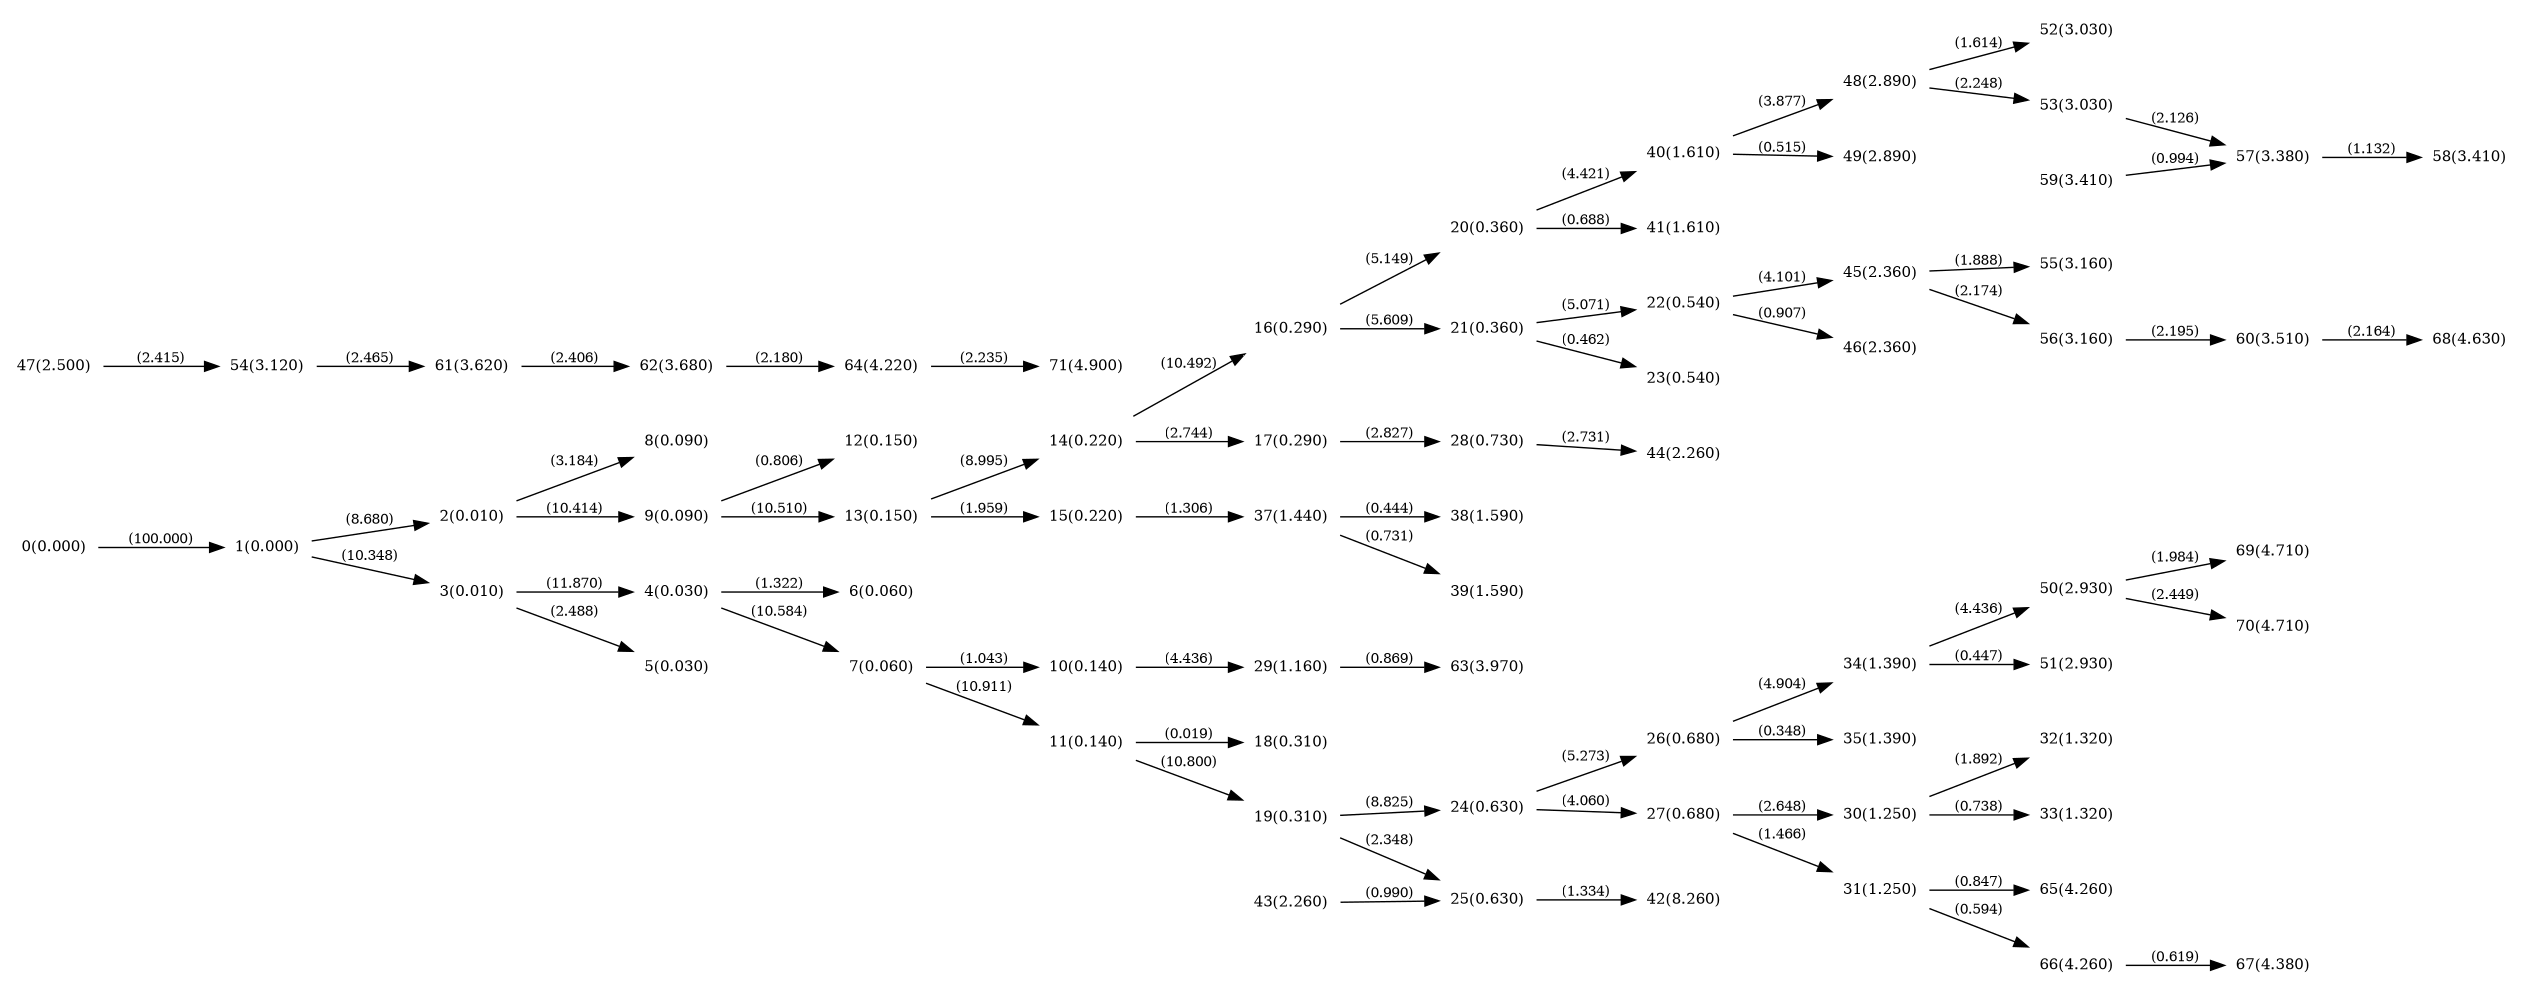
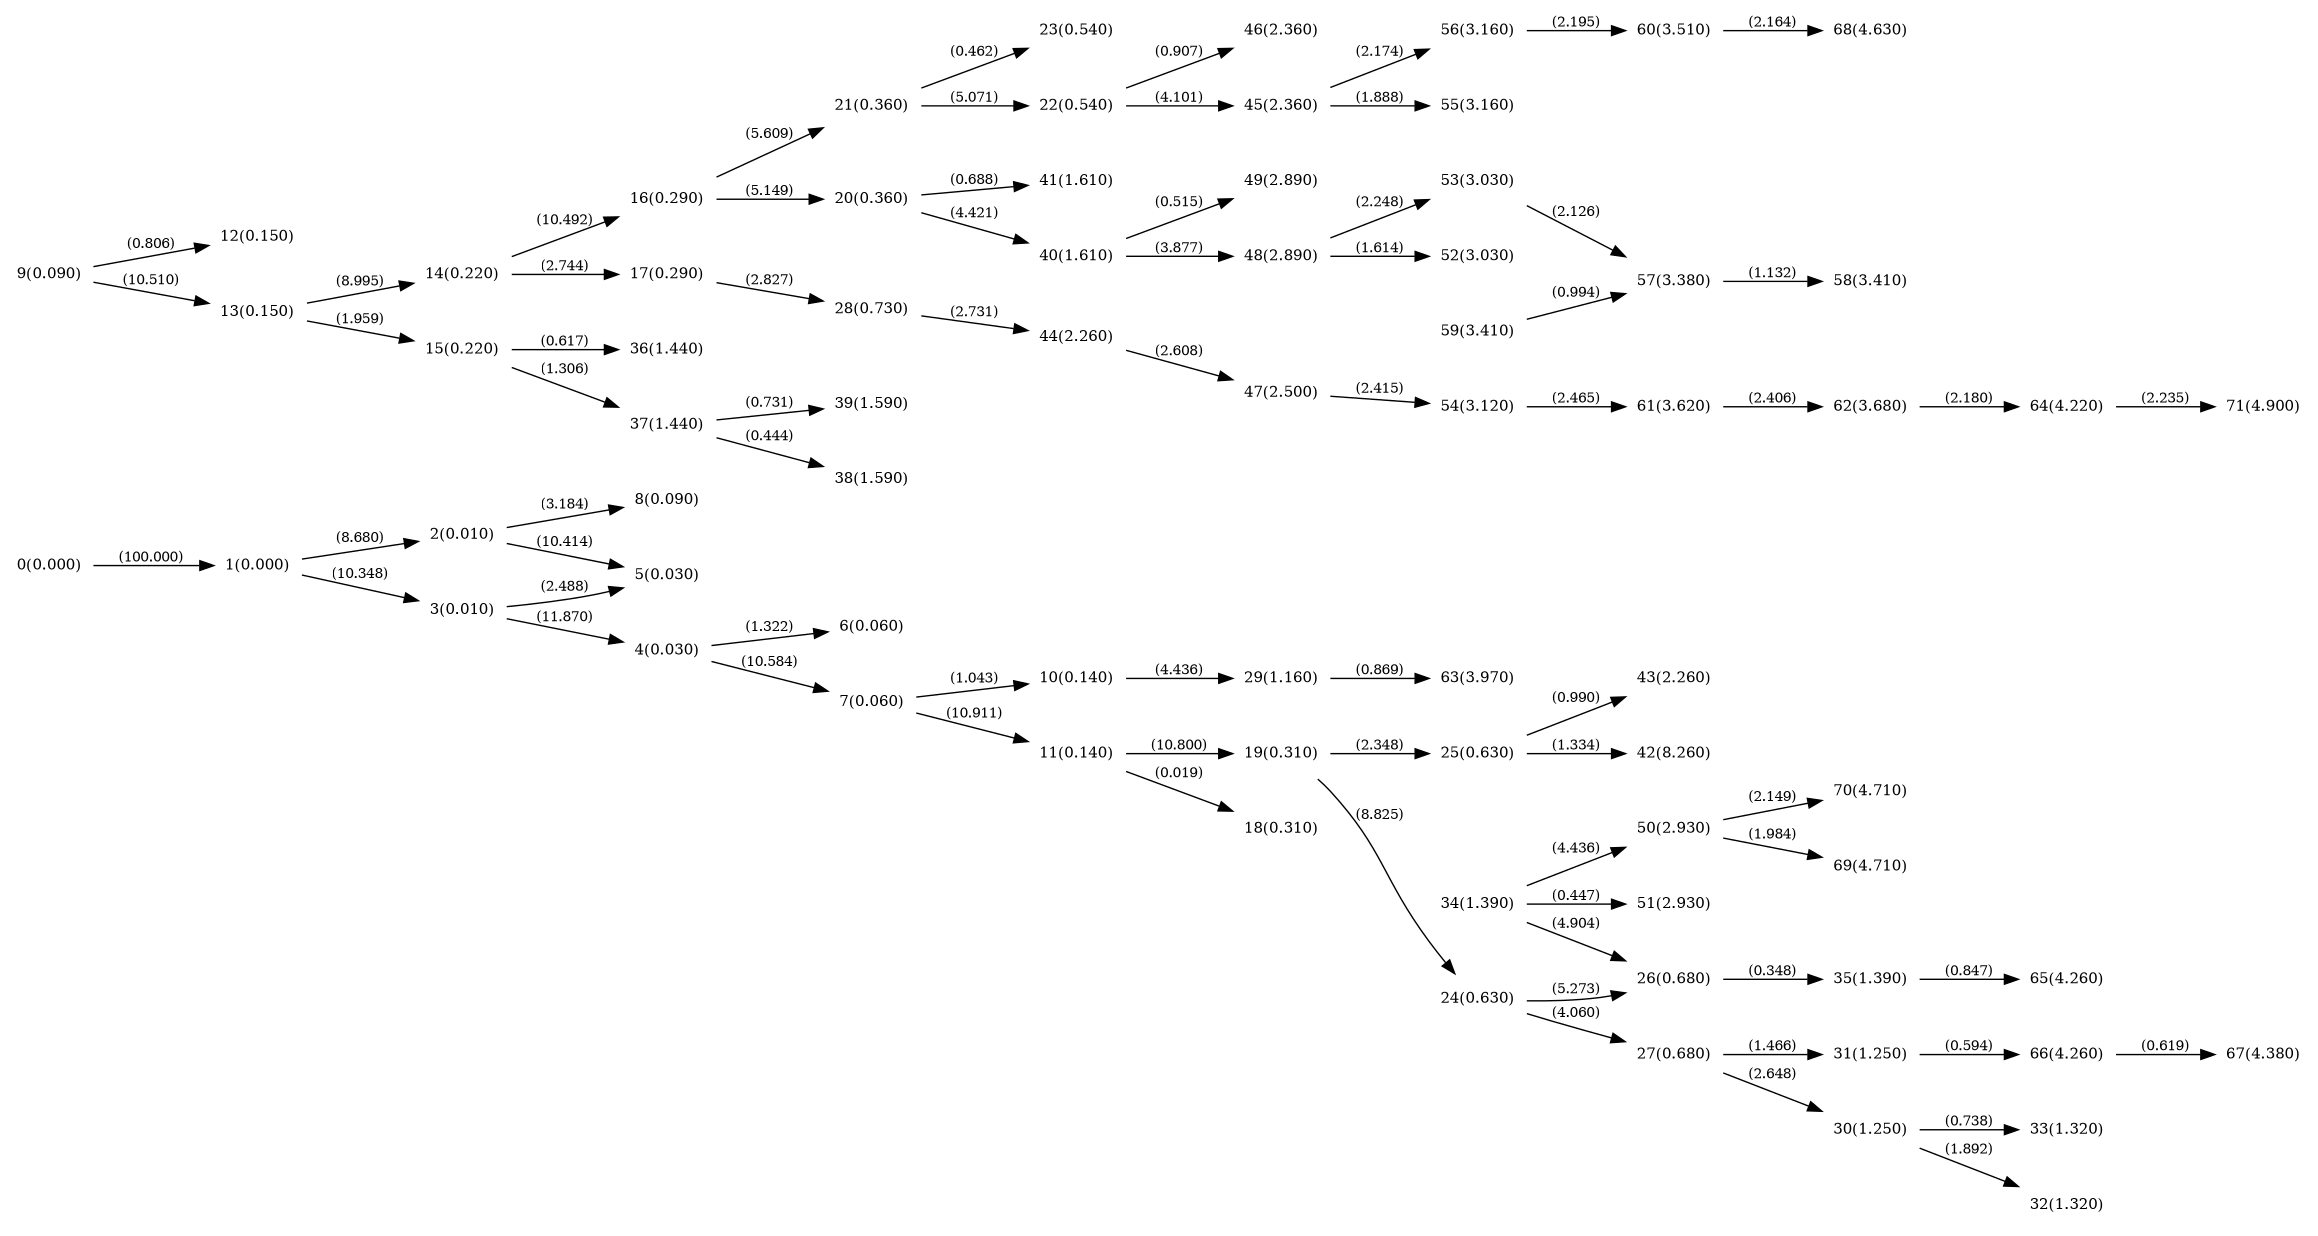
  digraph {
    rankdir=LR
    node [fontsize=11 shape=plaintext]
    edge [fontsize=10]
    n1 [label="0(0.000)"]
    n2 [label="1(0.000)"]
    n3 [label="2(0.010)"]
    n4 [label="3(0.010)"]
    n5 [label="8(0.090)"]
    n6 [label="9(0.090)"]
    n7 [label="4(0.030)"]
    n8 [label="5(0.030)"]
    n9 [label="12(0.150)"]
    n10 [label="13(0.150)"]
    n11 [label="6(0.060)"]
    n12 [label="7(0.060)"]
    n13 [label="10(0.140)"]
    n14 [label="11(0.140)"]
    n15 [label="29(1.160)"]
    n16 [label="18(0.310)"]
    n17 [label="19(0.310)"]
    n18 [label="14(0.220)"]
    n19 [label="15(0.220)"]
    n20 [label="63(3.970)"]
    n21 [label="24(0.630)"]
    n22 [label="25(0.630)"]
    n23 [label="16(0.290)"]
    n24 [label="17(0.290)"]
+   n25 [label="36(1.440)"]
    n26 [label="37(1.440)"]
    n27 [label="20(0.360)"]
    n28 [label="21(0.360)"]
    n29 [label="28(0.730)"]
    n30 [label="38(1.590)"]
    n31 [label="39(1.590)"]
    n32 [label="40(1.610)"]
    n33 [label="41(1.610)"]
    n34 [label="22(0.540)"]
    n35 [label="23(0.540)"]
    n36 [label="44(2.260)"]
    n37 [label="26(0.680)"]
    n38 [label="27(0.680)"]
    n39 [label="42(8.260)"]
    n40 [label="43(2.260)"]
    n41 [label="48(2.890)"]
    n42 [label="49(2.890)"]
    n43 [label="45(2.360)"]
    n44 [label="46(2.360)"]
    n45 [label="55(3.160)"]
    n46 [label="56(3.160)"]
    n47 [label="34(1.390)"]
    n48 [label="35(1.390)"]
    n49 [label="30(1.250)"]
    n50 [label="31(1.250)"]
    n51 [label="50(2.930)"]
    n52 [label="51(2.930)"]
    n53 [label="32(1.320)"]
    n54 [label="33(1.320)"]
    n55 [label="65(4.260)"]
    n56 [label="66(4.260)"]
    n57 [label="47(2.500)"]
    n58 [label="67(4.380)"]
    n59 [label="69(4.710)"]
    n60 [label="70(4.710)"]
    n61 [label="52(3.030)"]
    n62 [label="53(3.030)"]
    n63 [label="54(3.120)"]
    n64 [label="60(3.510)"]
    n65 [label="61(3.620)"]
    n66 [label="57(3.380)"]
    n67 [label="58(3.410)"]
    n68 [label="62(3.680)"]
    n69 [label="68(4.630)"]
    n70 [label="59(3.410)"]
    n71 [label="64(4.220)"]
    n72 [label="71(4.900)"]
    n1 -> n2 [label="(100.000)"]
    n2 -> n3 [label="(8.680)"]
    n2 -> n4 [label="(10.348)"]
    n3 -> n5 [label="(3.184)"]
-   n3 -> n6 [label="(10.414)"]
+   n3 -> n8 [label="(10.414)"]
    n4 -> n7 [label="(11.870)"]
    n4 -> n8 [label="(2.488)"]
    n6 -> n9 [label="(0.806)"]
    n6 -> n10 [label="(10.510)"]
    n7 -> n11 [label="(1.322)"]
    n7 -> n12 [label="(10.584)"]
    n10 -> n18 [label="(8.995)"]
    n10 -> n19 [label="(1.959)"]
    n12 -> n13 [label="(1.043)"]
    n12 -> n14 [label="(10.911)"]
    n13 -> n15 [label="(4.436)"]
    n14 -> n16 [label="(0.019)"]
    n14 -> n17 [label="(10.800)"]
    n15 -> n20 [label="(0.869)"]
    n17 -> n21 [label="(8.825)"]
    n17 -> n22 [label="(2.348)"]
    n18 -> n23 [label="(10.492)"]
    n18 -> n24 [label="(2.744)"]
+   n19 -> n25 [label="(0.617)"]
    n19 -> n26 [label="(1.306)"]
    n21 -> n37 [label="(5.273)"]
    n21 -> n38 [label="(4.060)"]
    n22 -> n39 [label="(1.334)"]
-   n40 -> n22 [label="(0.990)"]
+   n22 -> n40 [label="(0.990)"]
    n23 -> n27 [label="(5.149)"]
    n23 -> n28 [label="(5.609)"]
    n24 -> n29 [label="(2.827)"]
    n26 -> n30 [label="(0.444)"]
    n26 -> n31 [label="(0.731)"]
    n27 -> n32 [label="(4.421)"]
    n27 -> n33 [label="(0.688)"]
    n28 -> n34 [label="(5.071)"]
    n28 -> n35 [label="(0.462)"]
    n29 -> n36 [label="(2.731)"]
    n32 -> n41 [label="(3.877)"]
    n32 -> n42 [label="(0.515)"]
    n34 -> n43 [label="(4.101)"]
    n34 -> n44 [label="(0.907)"]
-   n37 -> n47 [label="(4.904)"]
+   n36 -> n57 [label="(2.608)"]
+   n47 -> n37 [label="(4.904)"]
    n37 -> n48 [label="(0.348)"]
    n38 -> n49 [label="(2.648)"]
    n38 -> n50 [label="(1.466)"]
    n41 -> n61 [label="(1.614)"]
    n41 -> n62 [label="(2.248)"]
    n43 -> n45 [label="(1.888)"]
    n43 -> n46 [label="(2.174)"]
    n46 -> n64 [label="(2.195)"]
    n47 -> n51 [label="(4.436)"]
    n47 -> n52 [label="(0.447)"]
    n49 -> n53 [label="(1.892)"]
    n49 -> n54 [label="(0.738)"]
-   n50 -> n55 [label="(0.847)"]
+   n48 -> n55 [label="(0.847)"]
    n50 -> n56 [label="(0.594)"]
    n51 -> n59 [label="(1.984)"]
-   n51 -> n60 [label="(2.449)"]
+   n51 -> n60 [label="(2.149)"]
    n56 -> n58 [label="(0.619)"]
    n57 -> n63 [label="(2.415)"]
    n62 -> n66 [label="(2.126)"]
    n63 -> n65 [label="(2.465)"]
    n64 -> n69 [label="(2.164)"]
    n65 -> n68 [label="(2.406)"]
    n66 -> n67 [label="(1.132)"]
    n68 -> n71 [label="(2.180)"]
    n70 -> n66 [label="(0.994)"]
    n71 -> n72 [label="(2.235)"]
  }
